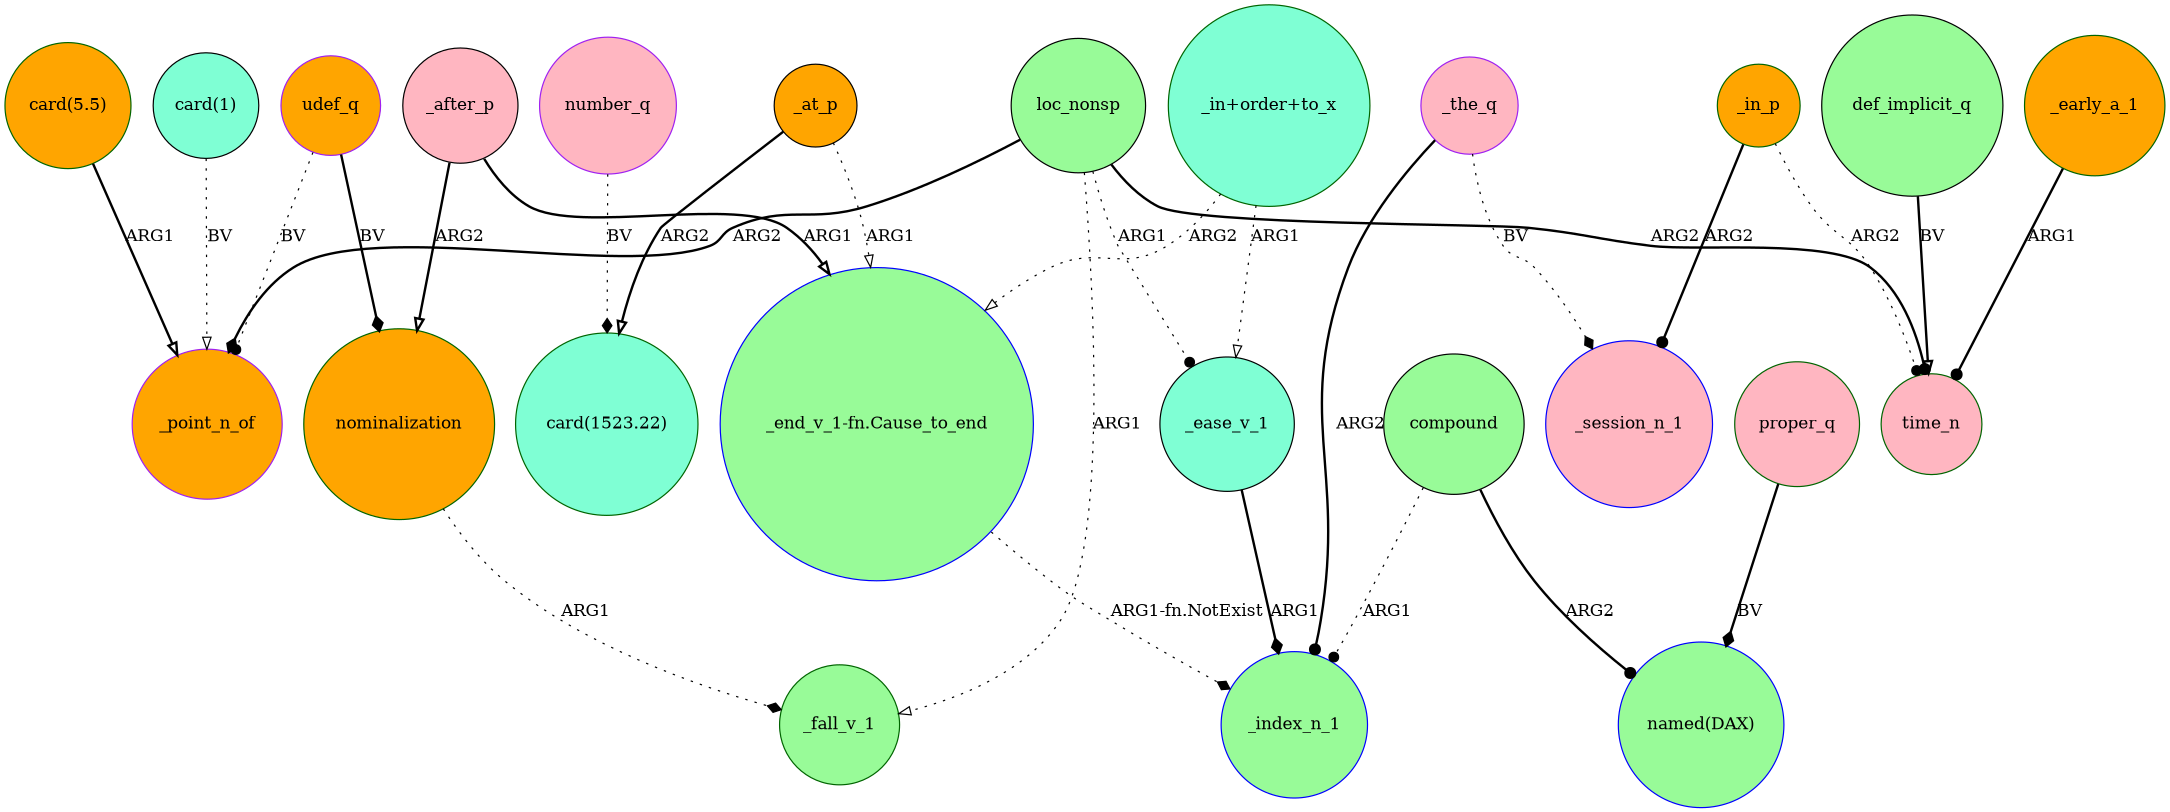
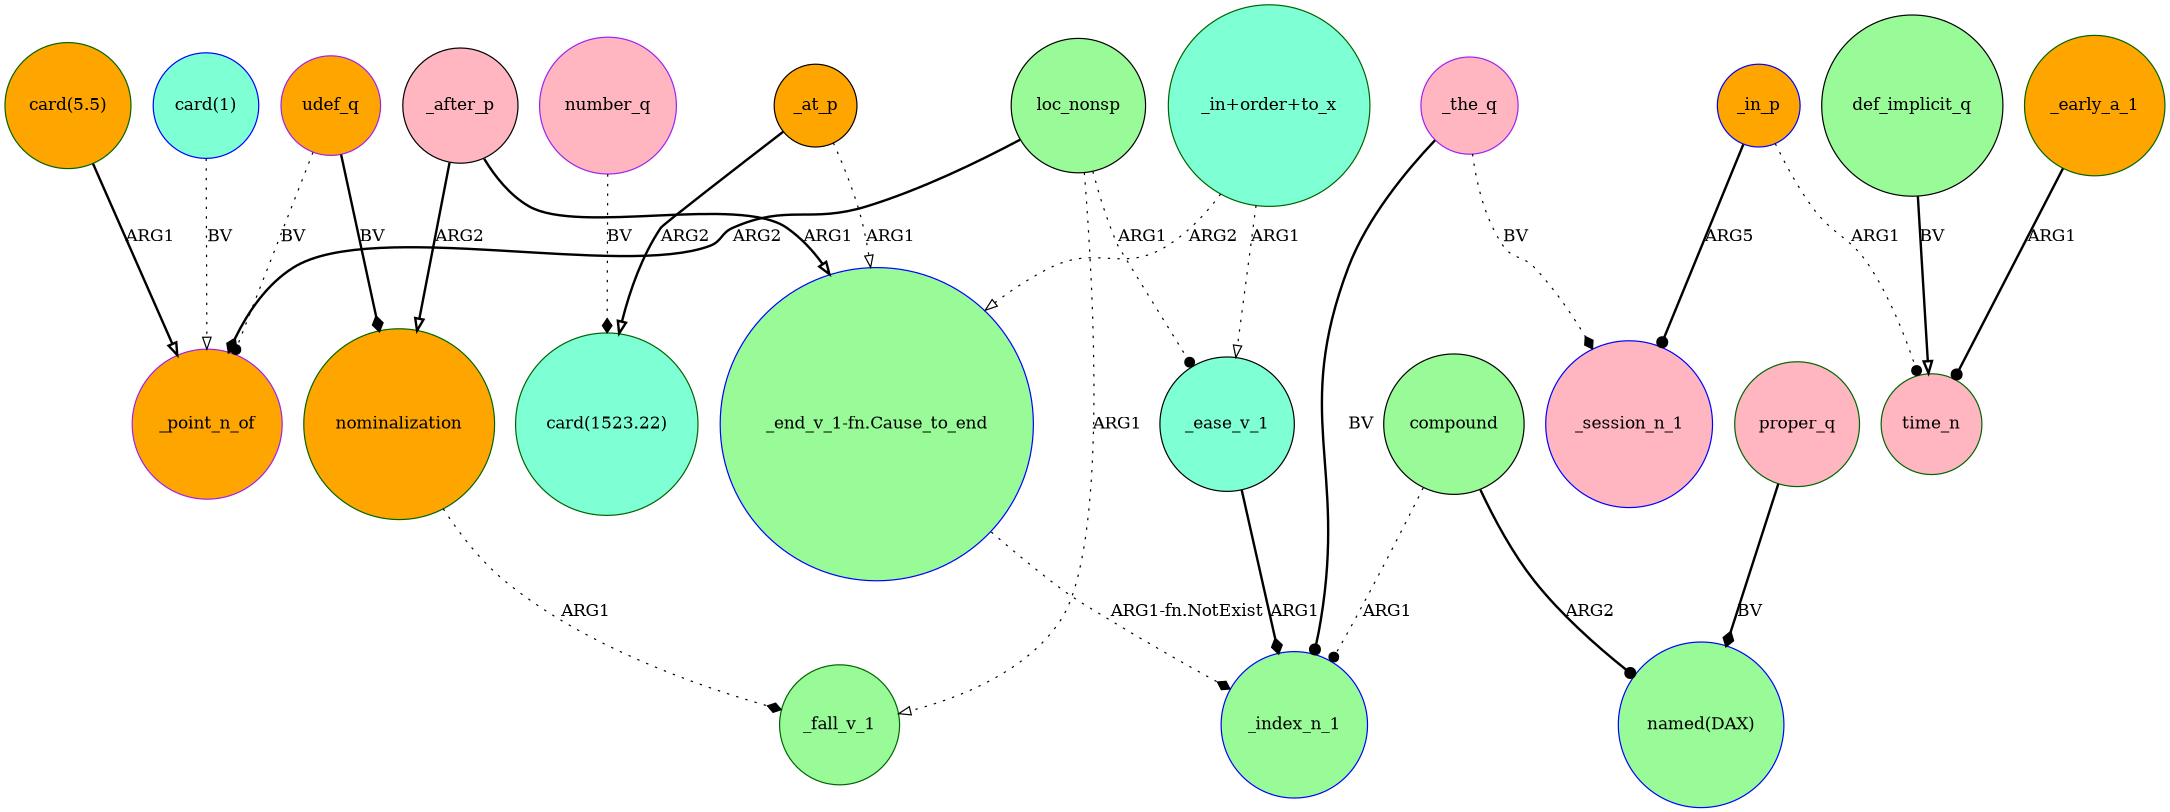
  digraph {
    node [color=darkgreen fillcolor=palegreen shape=circle style=filled]
    edge [arrowhead=onormal style=bold]
    loc_nonsp [color=black]
    _point_n_of [color=purple fillcolor=orange]
    _ease_v_1 [color=black fillcolor=aquamarine]
    time_n [fillcolor=lightpink]
    _fall_v_1
    _index_n_1 [color=blue]
    _the_q [color=purple fillcolor=lightpink]
    _session_n_1 [color=blue fillcolor=lightpink]
    def_implicit_q [color=black]
    _at_p [color=black fillcolor=orange]
    "card(1523.22)" [fillcolor=aquamarine]
    "_end_v_1-fn.Cause_to_end" [color=blue]
    "_in+order+to_x" [fillcolor=aquamarine]
-   _in_p [fillcolor=orange]
+   _in_p [color=blue fillcolor=orange]
    nominalization [fillcolor=orange]
    number_q [color=purple fillcolor=lightpink]
    proper_q [fillcolor=lightpink]
    "named(DAX)" [color=blue]
    compound [color=black]
-   "card(1)" [color=black fillcolor=aquamarine]
+   "card(1)" [color=blue fillcolor=aquamarine]
    udef_q [color=purple fillcolor=orange]
    _after_p [color=black fillcolor=lightpink]
    _early_a_1 [fillcolor=orange]
    "card(5.5)" [fillcolor=orange]
    loc_nonsp -> _point_n_of [arrowhead=diamond label=ARG2]
    loc_nonsp -> _ease_v_1 [arrowhead=dot label=ARG1 style=dotted]
-   loc_nonsp -> time_n [arrowhead=dot label=ARG2]
    loc_nonsp -> _fall_v_1 [label=ARG1 style=dotted]
    _ease_v_1 -> _index_n_1 [arrowhead=diamond label=ARG1]
-   _the_q -> _index_n_1 [arrowhead=dot label=ARG2]
+   _the_q -> _index_n_1 [arrowhead=dot label=BV]
    _the_q -> _session_n_1 [arrowhead=diamond label=BV style=dotted]
    def_implicit_q -> time_n [label=BV]
    _at_p -> "card(1523.22)" [label=ARG2]
    _at_p -> "_end_v_1-fn.Cause_to_end" [label=ARG1 style=dotted]
    "_end_v_1-fn.Cause_to_end" -> _index_n_1 [arrowhead=diamond label="ARG1-fn.NotExist" style=dotted]
    "_in+order+to_x" -> _ease_v_1 [label=ARG1 style=dotted]
    "_in+order+to_x" -> "_end_v_1-fn.Cause_to_end" [label=ARG2 style=dotted]
-   _in_p -> time_n [arrowhead=dot label=ARG2 style=dotted]
-   _in_p -> _session_n_1 [arrowhead=dot label=ARG2]
+   _in_p -> time_n [arrowhead=dot label=ARG1 style=dotted]
+   _in_p -> _session_n_1 [arrowhead=dot label=ARG5]
    nominalization -> _fall_v_1 [arrowhead=diamond label=ARG1 style=dotted]
    number_q -> "card(1523.22)" [arrowhead=diamond label=BV style=dotted]
    proper_q -> "named(DAX)" [arrowhead=diamond label=BV]
    compound -> _index_n_1 [arrowhead=dot label=ARG1 style=dotted]
    compound -> "named(DAX)" [arrowhead=dot label=ARG2]
    "card(1)" -> _point_n_of [label=BV style=dotted]
    udef_q -> _point_n_of [arrowhead=dot label=BV style=dotted]
    udef_q -> nominalization [arrowhead=diamond label=BV]
    _after_p -> "_end_v_1-fn.Cause_to_end" [label=ARG1]
    _after_p -> nominalization [label=ARG2]
    _early_a_1 -> time_n [arrowhead=dot label=ARG1]
    "card(5.5)" -> _point_n_of [label=ARG1]
  }
